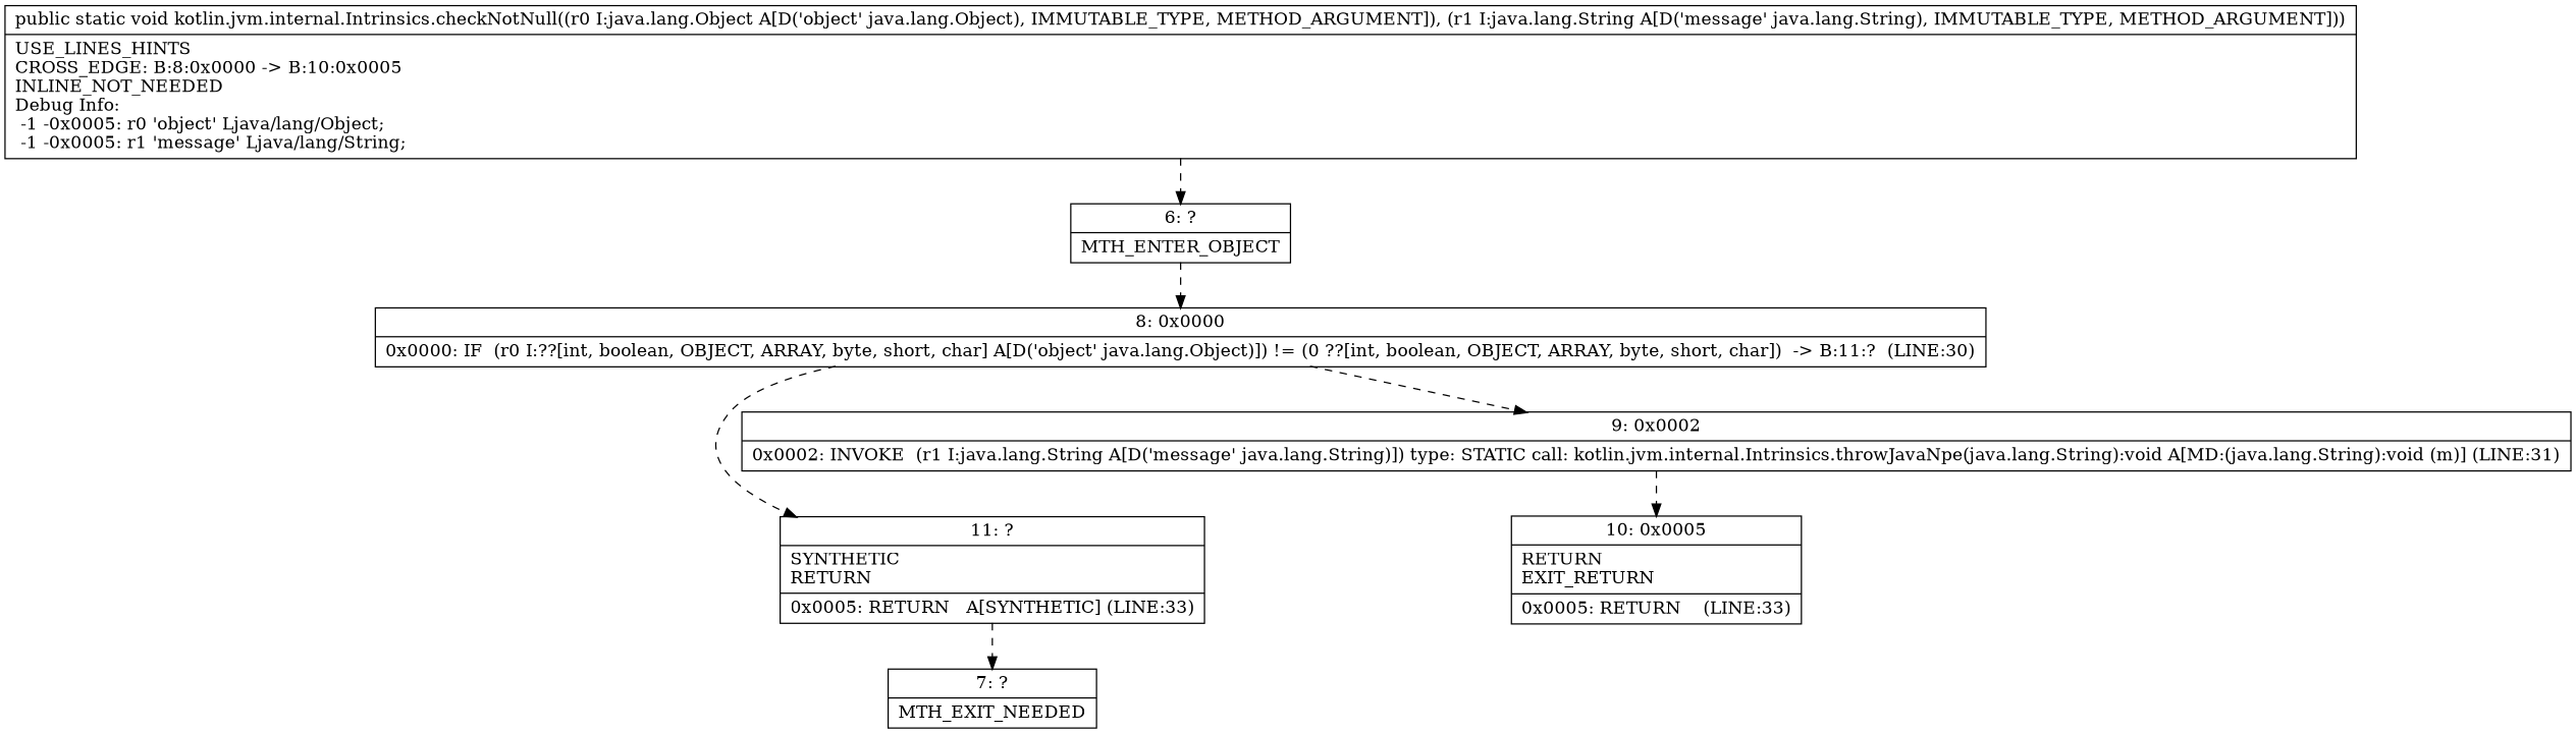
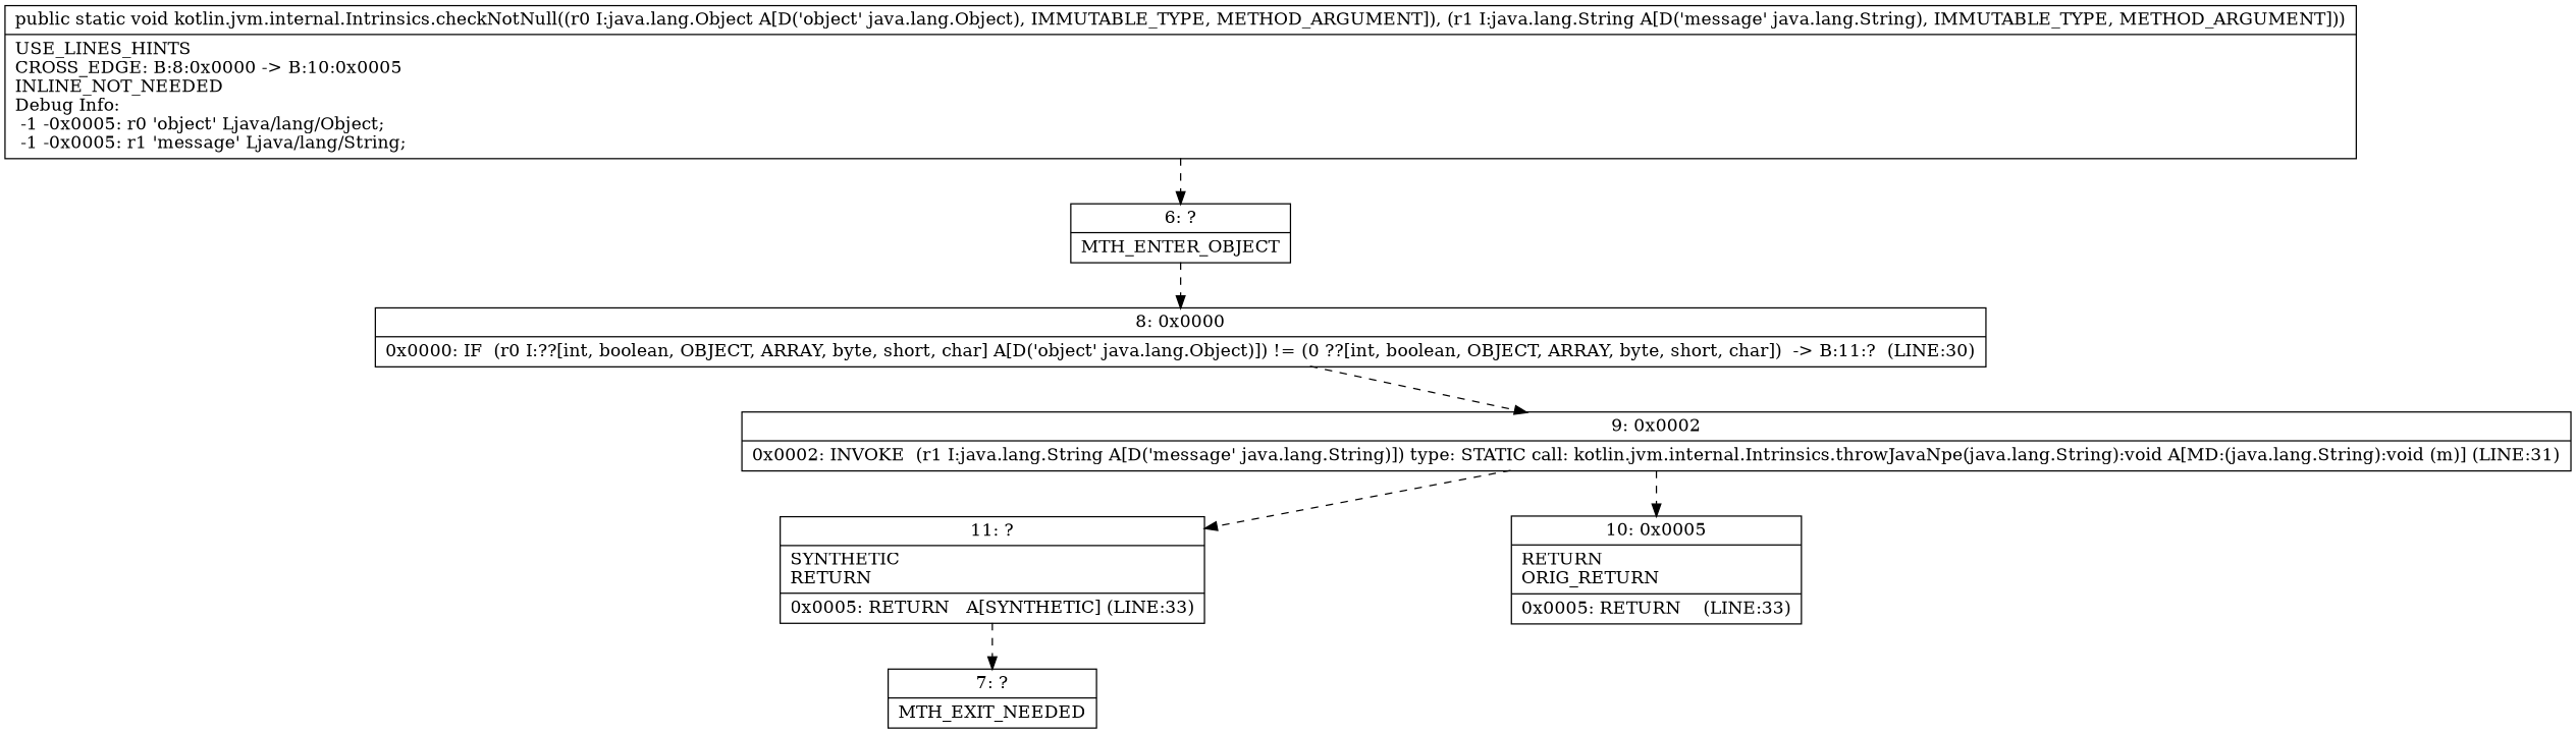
  digraph {
    node [shape=record]
    edge [style=dashed]
    n1 [label="{6\:\ ?|MTH_ENTER_OBJECT\l}"]
    n2 [label="{8\:\ 0x0000|0x0000: IF  (r0 I:??[int, boolean, OBJECT, ARRAY, byte, short, char] A[D('object' java.lang.Object)]) != (0 ??[int, boolean, OBJECT, ARRAY, byte, short, char])  \-\> B:11:?  (LINE:30)\l}"]
    n3 [label="{9\:\ 0x0002|0x0002: INVOKE  (r1 I:java.lang.String A[D('message' java.lang.String)]) type: STATIC call: kotlin.jvm.internal.Intrinsics.throwJavaNpe(java.lang.String):void A[MD:(java.lang.String):void (m)] (LINE:31)\l}"]
    n4 [label="{11\:\ ?|SYNTHETIC\lRETURN\l|0x0005: RETURN   A[SYNTHETIC] (LINE:33)\l}"]
-   n5 [label="{10\:\ 0x0005|RETURN\lEXIT_RETURN\l|0x0005: RETURN    (LINE:33)\l}"]
+   n5 [label="{10\:\ 0x0005|RETURN\lORIG_RETURN\l|0x0005: RETURN    (LINE:33)\l}"]
    n6 [label="{7\:\ ?|MTH_EXIT_NEEDED\l}"]
    n7 [label="{public static void kotlin.jvm.internal.Intrinsics.checkNotNull((r0 I:java.lang.Object A[D('object' java.lang.Object), IMMUTABLE_TYPE, METHOD_ARGUMENT]), (r1 I:java.lang.String A[D('message' java.lang.String), IMMUTABLE_TYPE, METHOD_ARGUMENT]))  | USE_LINES_HINTS\lCROSS_EDGE: B:8:0x0000 \-\> B:10:0x0005\lINLINE_NOT_NEEDED\lDebug Info:\l  \-1 \-0x0005: r0 'object' Ljava\/lang\/Object;\l  \-1 \-0x0005: r1 'message' Ljava\/lang\/String;\l}"]
    n1 -> n2
    n2 -> n3
-   n2 -> n4
+   n3 -> n4
    n3 -> n5
    n4 -> n6
    n7 -> n1
  }
